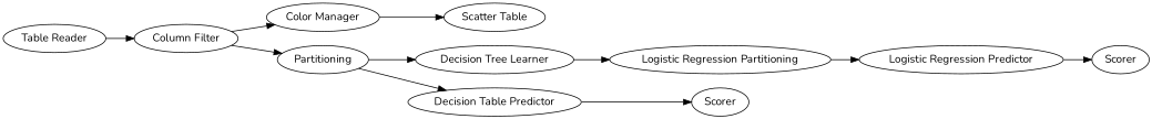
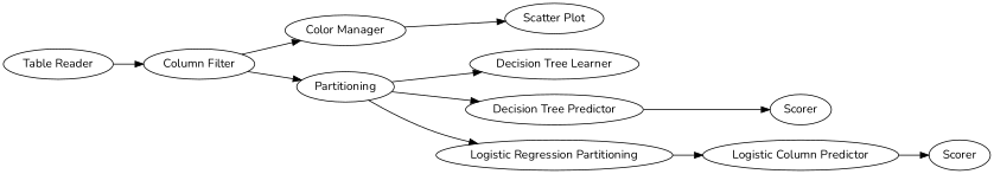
  digraph {
    fontname=Nunito
    rankdir=LR
    node [fontname=Nunito]
    edge [fontname=Nunito]
    n1 [label="Color Manager"]
-   n2 [label="Scatter Table"]
+   n2 [label="Scatter Plot"]
    n3 [label=Partitioning]
    n4 [label="Decision Tree Learner"]
-   n5 [label="Decision Table Predictor"]
+   n5 [label="Decision Tree Predictor"]
    n6 [label="Logistic Regression Partitioning"]
    n7 [label=Scorer]
-   n8 [label="Logistic Regression Predictor"]
+   n8 [label="Logistic Column Predictor"]
    n9 [label=Scorer]
    n10 [label="Table Reader"]
    n11 [label="Column Filter"]
    n1 -> n2
    n3 -> n4
    n3 -> n5
-   n4 -> n6
+   n3 -> n6
    n5 -> n7
    n6 -> n8
    n8 -> n9
    n10 -> n11
    n11 -> n1
    n11 -> n3
  }
